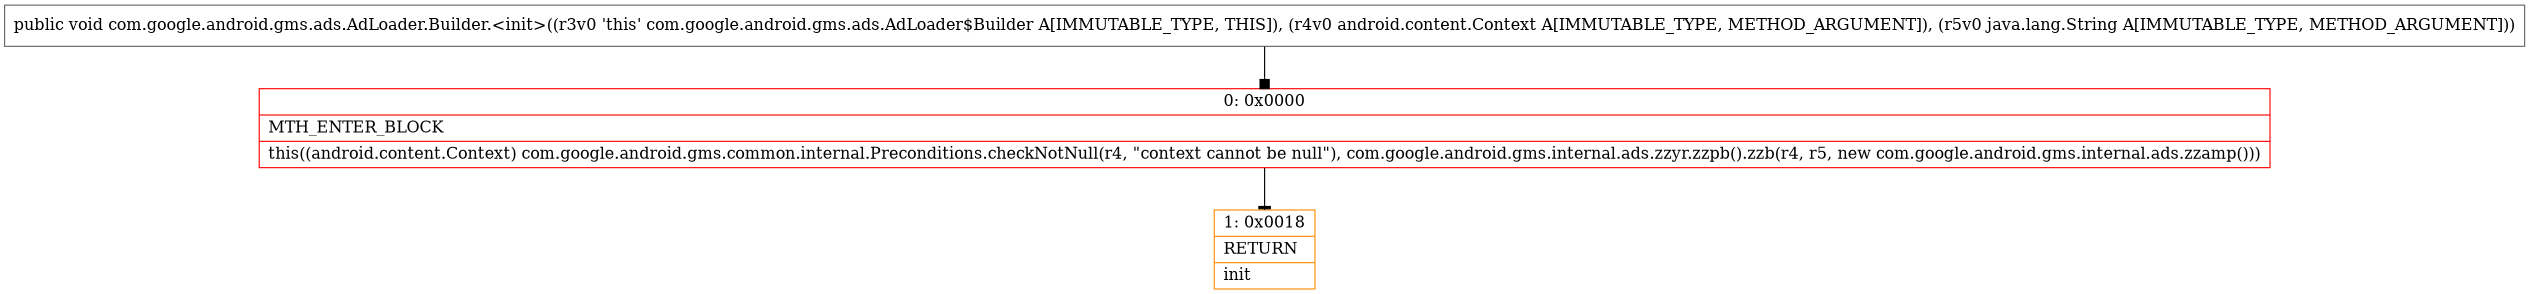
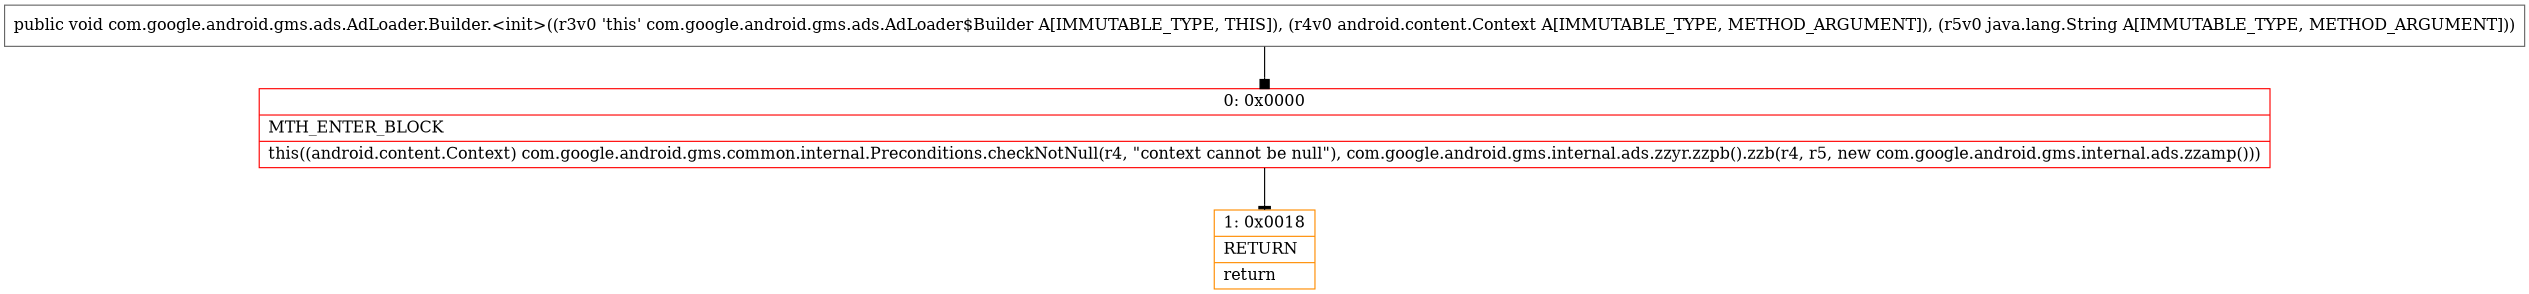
  digraph {
    node [shape=record]
    n1 [label="{0\:\ 0x0000|MTH_ENTER_BLOCK\l|this((android.content.Context) com.google.android.gms.common.internal.Preconditions.checkNotNull(r4, \"context cannot be null\"), com.google.android.gms.internal.ads.zzyr.zzpb().zzb(r4, r5, new com.google.android.gms.internal.ads.zzamp()))\l}" color=red]
-   n2 [label="{1\:\ 0x0018|RETURN\l|init\l}" color=darkorange]
+   n2 [label="{1\:\ 0x0018|RETURN\l|return\l}" color=darkorange]
    n3 [label="{public void com.google.android.gms.ads.AdLoader.Builder.\<init\>((r3v0 'this' com.google.android.gms.ads.AdLoader$Builder A[IMMUTABLE_TYPE, THIS]), (r4v0 android.content.Context A[IMMUTABLE_TYPE, METHOD_ARGUMENT]), (r5v0 java.lang.String A[IMMUTABLE_TYPE, METHOD_ARGUMENT])) }" color=gray40]
    n1 -> n2 [arrowhead=tee]
    n3 -> n1 [arrowhead=box]
  }
